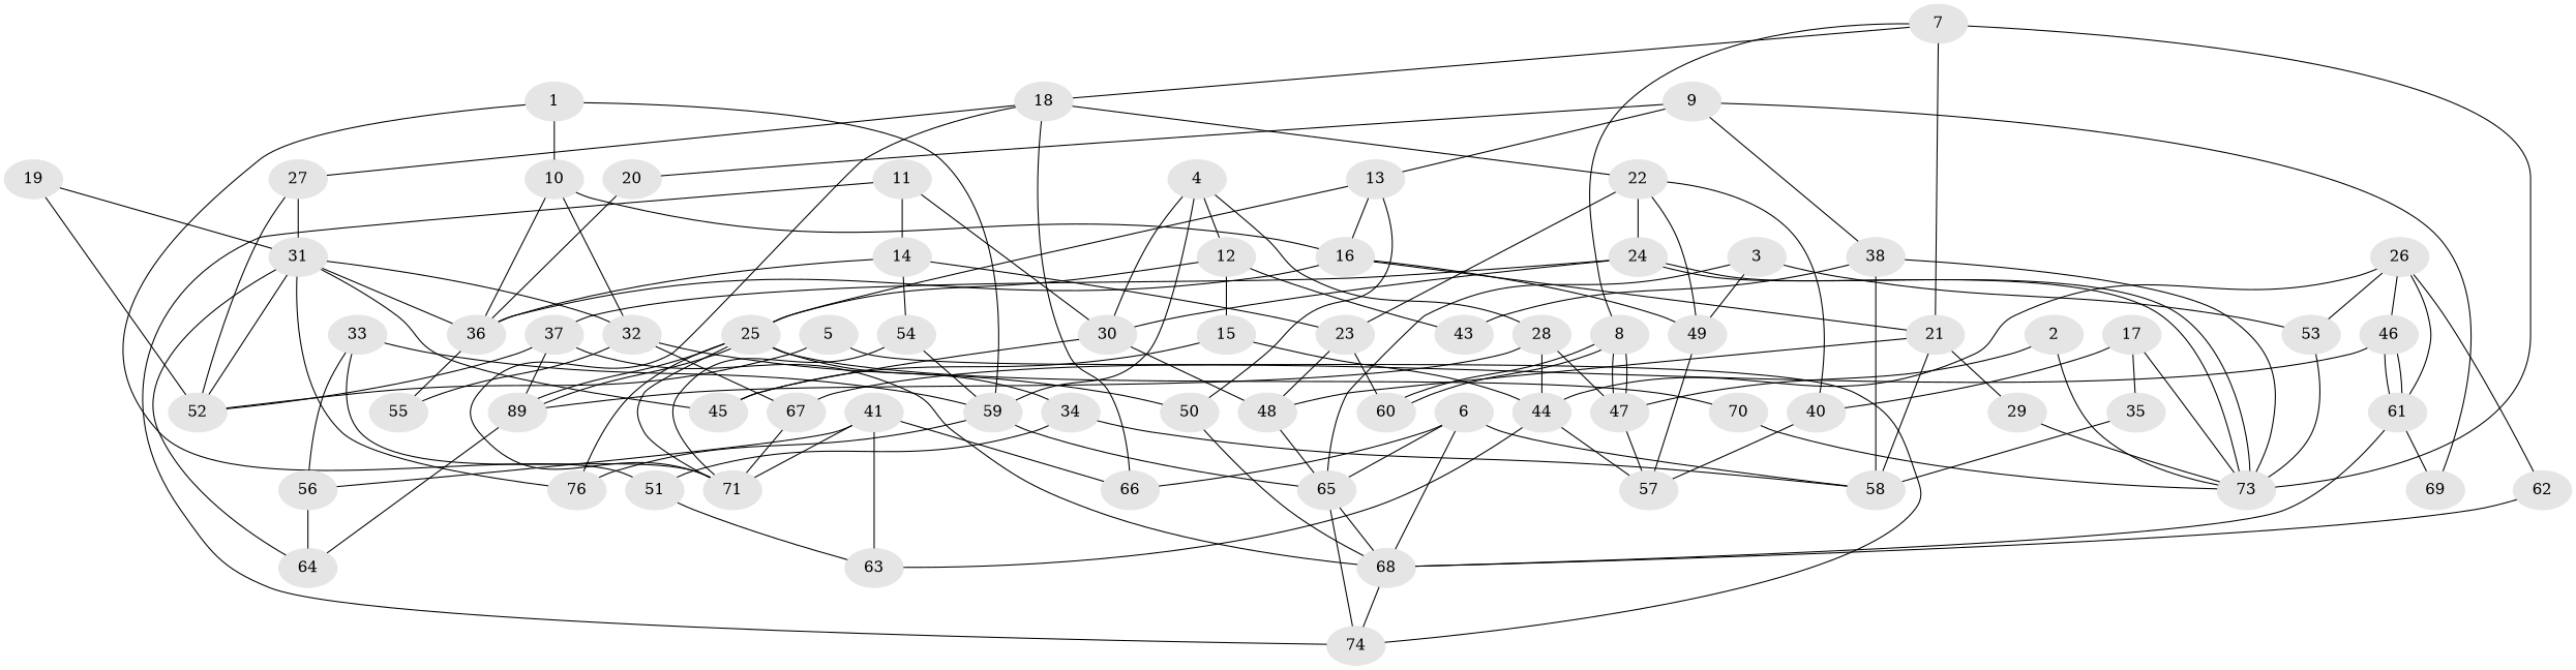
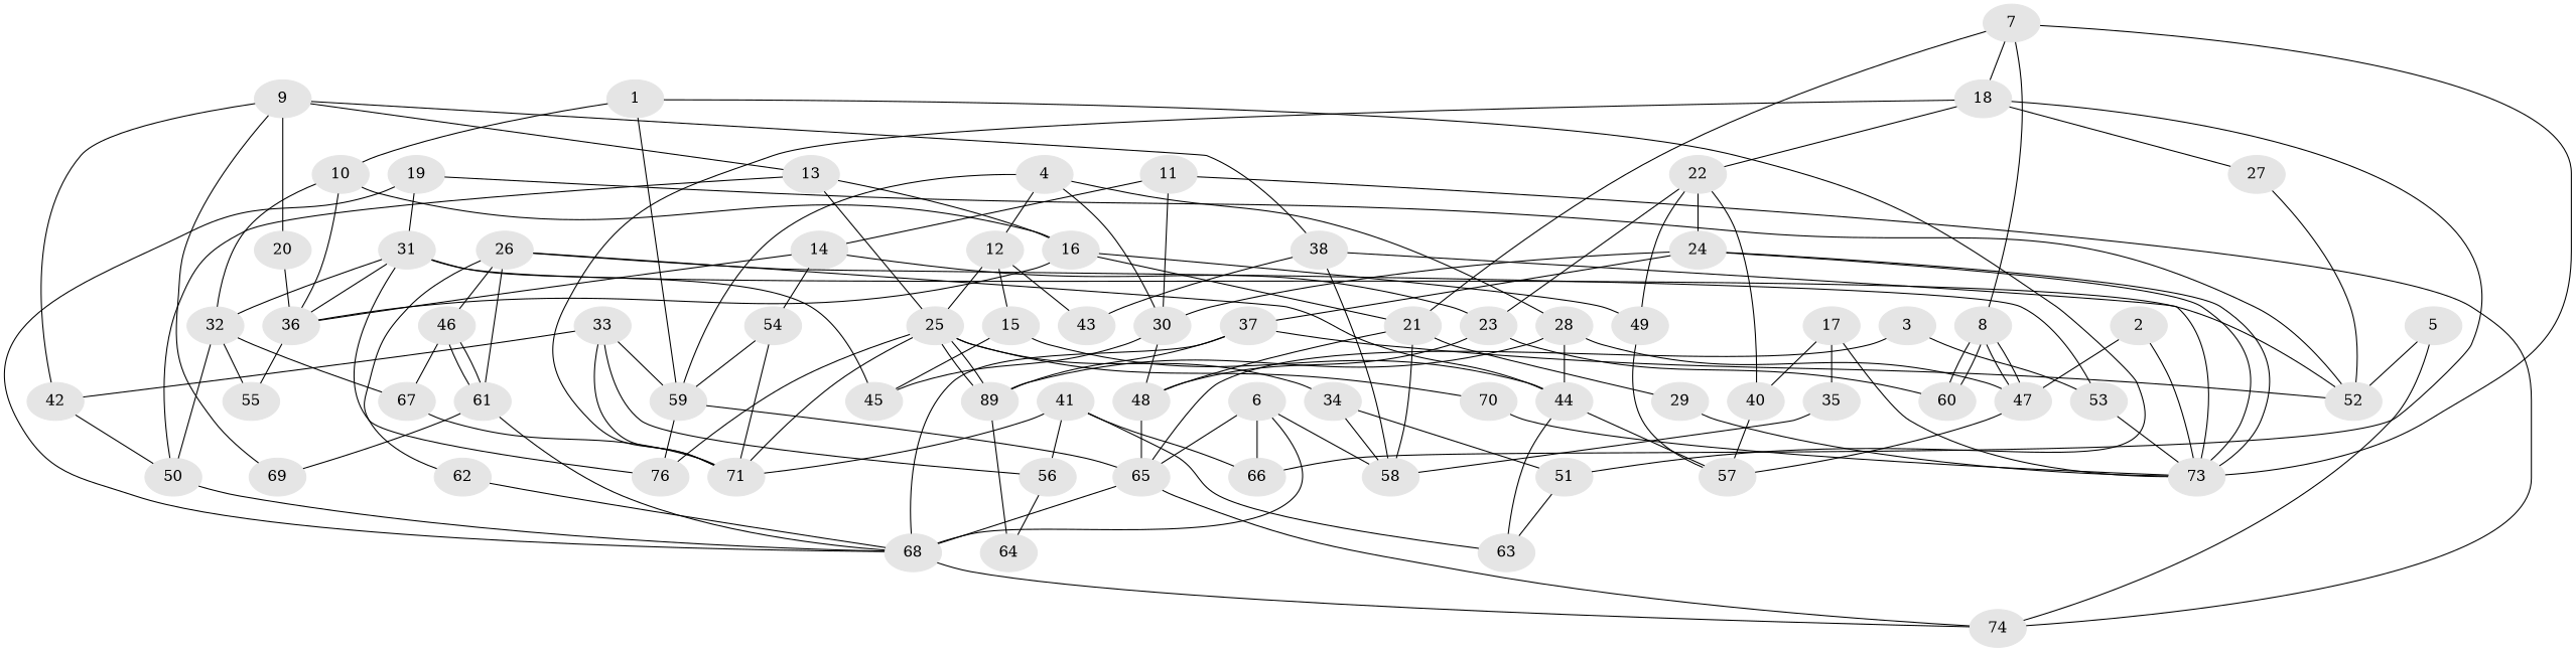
  graph {
    node [color=gray90 style=filled]
    1
    10
    51
    59
    16
    32
    36
    63
    65
    n10 [label=76]
    2
    47
    73
    57
    3
    49
    53
    74
    68
    4
    12
    28
    30
    15
    25
    43
    44
    n28 [label=89]
    45
    48
    5
    52
    6
    58
    66
    7
    8
    18
    21
    60
    22
    27
    71
    29
    9
    13
    20
    38
+   42
    69
    50
    55
    67
    56
    64
    11
    14
    23
    54
    34
    70
    17
    35
    40
    24
    31
    19
    37
    26
    46
    61
    62
    33
    41
    1 -- 10
    1 -- 51
    1 -- 59
    10 -- 16
    10 -- 32
    10 -- 36
    51 -- 63
    59 -- 65
    59 -- n10
    16 -- 36
    16 -- 49
    16 -- 21
    32 -- 50
    32 -- 55
    32 -- 67
    36 -- 55
    65 -- 74
    65 -- 68
    2 -- 47
    2 -- 73
    47 -- 57
    3 -- 65
-   3 -- 49
    3 -- 53
    49 -- 57
    53 -- 73
    68 -- 74
    4 -- 59
    4 -- 12
    4 -- 28
    4 -- 30
    12 -- 15
    12 -- 25
    12 -- 43
    28 -- 47
    28 -- 44
    28 -- n28
    30 -- 45
    30 -- 48
    15 -- 44
    15 -- 45
    25 -- n10
    25 -- n28
    25 -- n28
    25 -- 71
    25 -- 34
    25 -- 70
    44 -- 63
    44 -- 57
    n28 -- 64
    48 -- 65
    5 -- 74
    5 -- 52
    6 -- 65
    6 -- 68
    6 -- 58
    6 -- 66
    7 -- 73
    7 -- 8
    7 -- 18
    7 -- 21
    8 -- 47
    8 -- 47
    8 -- 60
    8 -- 60
    18 -- 66
    18 -- 22
    18 -- 27
    18 -- 71
    21 -- 48
    21 -- 58
    21 -- 29
    22 -- 49
    22 -- 23
    22 -- 40
    22 -- 24
    27 -- 52
-   27 -- 31
    29 -- 73
    9 -- 13
    9 -- 20
    9 -- 38
+   9 -- 42
    9 -- 69
    13 -- 16
    13 -- 25
    13 -- 50
    20 -- 36
    38 -- 73
    38 -- 43
    38 -- 58
+   42 -- 50
    50 -- 68
    67 -- 71
    56 -- 64
    11 -- 74
    11 -- 30
    11 -- 14
    14 -- 36
    14 -- 23
    14 -- 54
    23 -- 48
    23 -- 60
    54 -- 59
    54 -- 71
    34 -- 51
    34 -- 58
    70 -- 73
    17 -- 73
    17 -- 35
    17 -- 40
    35 -- 58
    40 -- 57
    24 -- 73
    24 -- 73
    24 -- 30
    24 -- 37
    31 -- 32
    31 -- 36
    31 -- n10
    31 -- 45
    31 -- 52
-   31 -- 64
+   19 -- 68
    19 -- 52
    19 -- 31
    37 -- 68
    37 -- n28
    37 -- 52
    26 -- 53
    26 -- 44
    26 -- 46
    26 -- 61
    26 -- 62
    46 -- 67
    46 -- 61
    46 -- 61
    61 -- 68
    61 -- 69
    62 -- 68
    33 -- 59
    33 -- 71
+   33 -- 42
    33 -- 56
    41 -- 63
    41 -- 66
    41 -- 71
    41 -- 56
  }
